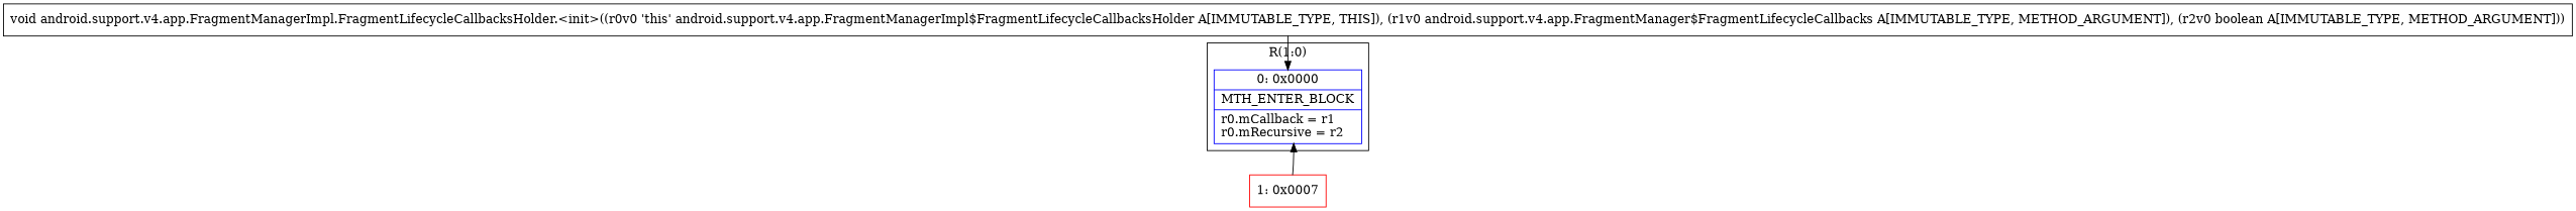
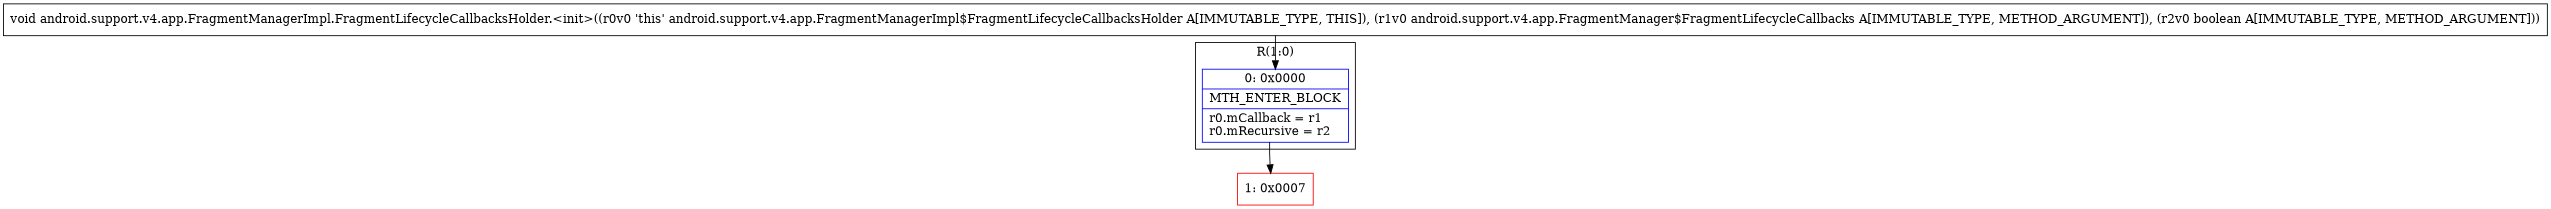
  digraph {
    node [shape=record]
    n1 [color=blue label="{0\:\ 0x0000|MTH_ENTER_BLOCK\l|r0.mCallback = r1\lr0.mRecursive = r2\l}"]
    n2 [color=red label="{1\:\ 0x0007}"]
    n3 [label="{void android.support.v4.app.FragmentManagerImpl.FragmentLifecycleCallbacksHolder.\<init\>((r0v0 'this' android.support.v4.app.FragmentManagerImpl$FragmentLifecycleCallbacksHolder A[IMMUTABLE_TYPE, THIS]), (r1v0 android.support.v4.app.FragmentManager$FragmentLifecycleCallbacks A[IMMUTABLE_TYPE, METHOD_ARGUMENT]), (r2v0 boolean A[IMMUTABLE_TYPE, METHOD_ARGUMENT])) }"]
    subgraph cluster_1 {
      label="R(1:0)"
      n1
    }
-   n2 -> n1
+   n1 -> n2
    n3 -> n1
  }
